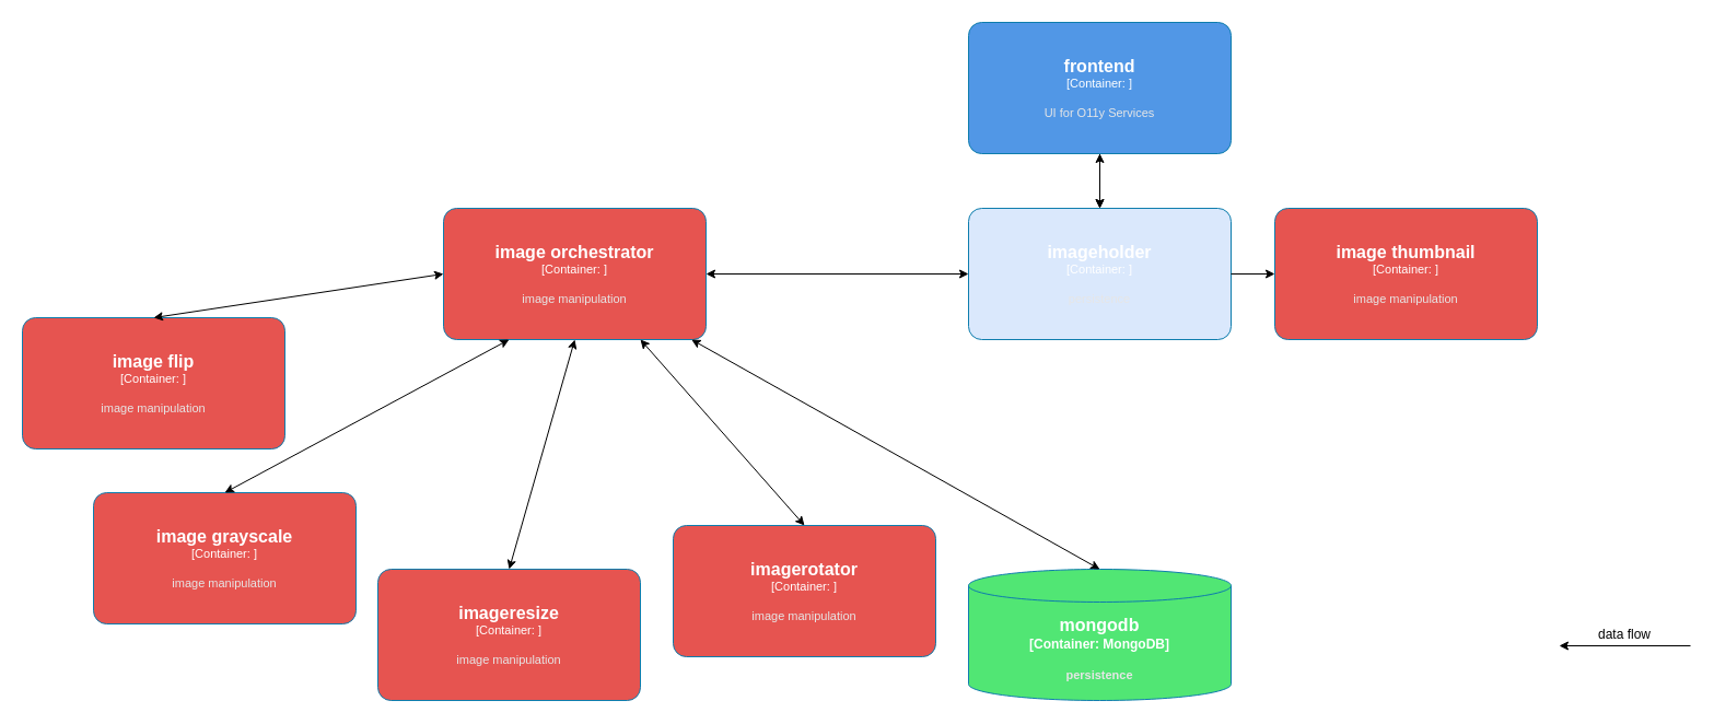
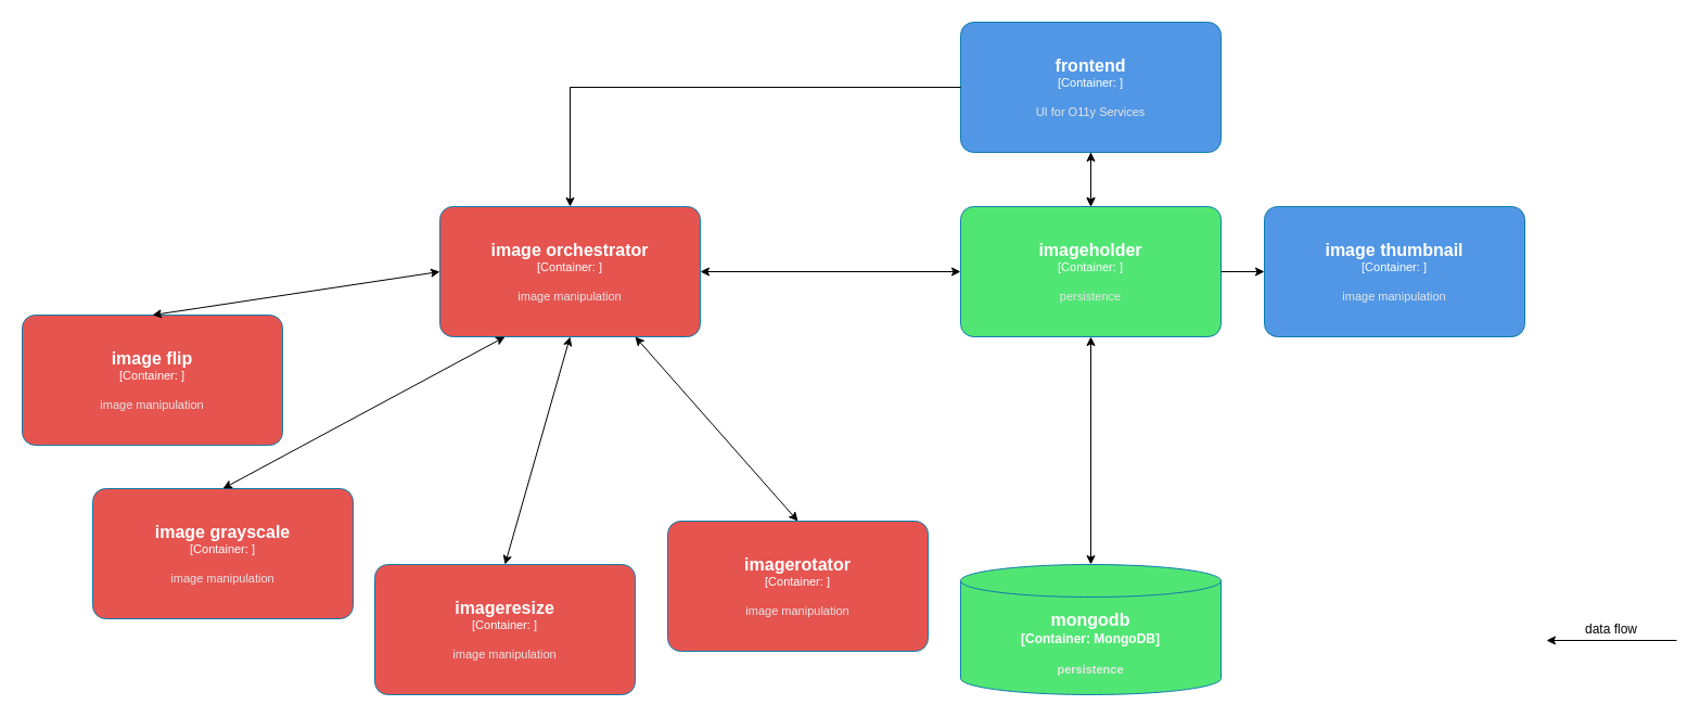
  <mxCell id="0" />
  <mxCell id="1" parent="0" />
  <mxCell id="2" style="edgeStyle=orthogonalEdgeStyle;rounded=0;orthogonalLoop=1;jettySize=auto;html=1;" edge="1" parent="1" source="3" target="6"><mxGeometry relative="1" as="geometry" /></mxCell>
  <mxCell id="3" value="&lt;font style=&quot;font-size: 16px&quot;&gt;&lt;b&gt;frontend&lt;/b&gt;&lt;/font&gt;&lt;div&gt;[Container: ]&lt;/div&gt;&lt;br&gt;&lt;div&gt;&lt;font style=&quot;font-size: 11px&quot;&gt;&lt;font color=&quot;#E6E6E6&quot;&gt;UI for O11y Services&lt;/font&gt;&lt;/div&gt;" style="rounded=1;whiteSpace=wrap;html=1;fontSize=11;labelBackgroundColor=none;fillColor=#5197E6;fontColor=#ffffff;align=center;arcSize=10;strokeColor=#0E7DAD;metaEdit=1;resizable=0;points=[[0.25,0,0],[0.5,0,0],[0.75,0,0],[1,0.25,0],[1,0.5,0],[1,0.75,0],[0.75,1,0],[0.5,1,0],[0.25,1,0],[0,0.75,0],[0,0.5,0],[0,0.25,0]];" vertex="1" parent="1"><mxGeometry x="885" y="20" width="240" height="120" as="geometry" /></mxCell>
- <mxCell id="4" value="&lt;font style=&quot;font-size: 16px&quot;&gt;&lt;b&gt;image thumbnail&lt;/b&gt;&lt;/font&gt;&lt;div&gt;[Container: ]&lt;/div&gt;&lt;br&gt;&lt;div&gt;&lt;font style=&quot;font-size: 11px&quot;&gt;&lt;font color=&quot;#E6E6E6&quot;&gt;image manipulation&lt;/font&gt;&lt;/div&gt;" style="rounded=1;whiteSpace=wrap;html=1;fontSize=11;labelBackgroundColor=none;fillColor=#E65450;fontColor=#ffffff;align=center;arcSize=10;strokeColor=#0E7DAD;metaEdit=1;resizable=0;points=[[0.25,0,0],[0.5,0,0],[0.75,0,0],[1,0.25,0],[1,0.5,0],[1,0.75,0],[0.75,1,0],[0.5,1,0],[0.25,1,0],[0,0.75,0],[0,0.5,0],[0,0.25,0]];" vertex="1" parent="1"><mxGeometry x="1165" y="190" width="240" height="120" as="geometry" /></mxCell>
- <mxCell id="6" value="&lt;font style=&quot;font-size: 16px&quot;&gt;&lt;b&gt;imageholder&lt;/b&gt;&lt;/font&gt;&lt;div&gt;[Container: ]&lt;/div&gt;&lt;br&gt;&lt;div&gt;&lt;font style=&quot;font-size: 11px&quot;&gt;&lt;font color=&quot;#E6E6E6&quot;&gt;persistence&lt;/font&gt;&lt;/div&gt;" style="rounded=1;whiteSpace=wrap;html=1;fontSize=11;labelBackgroundColor=none;fillColor=#dae8fc;fontColor=#ffffff;align=center;arcSize=10;strokeColor=#0E7DAD;metaEdit=1;resizable=0;points=[[0.25,0,0],[0.5,0,0],[0.75,0,0],[1,0.25,0],[1,0.5,0],[1,0.75,0],[0.75,1,0],[0.5,1,0],[0.25,1,0],[0,0.75,0],[0,0.5,0],[0,0.25,0]];" vertex="1" parent="1"><mxGeometry x="885" y="190" width="240" height="120" as="geometry" /></mxCell>
+ <mxCell id="4" value="&lt;font style=&quot;font-size: 16px&quot;&gt;&lt;b&gt;image thumbnail&lt;/b&gt;&lt;/font&gt;&lt;div&gt;[Container: ]&lt;/div&gt;&lt;br&gt;&lt;div&gt;&lt;font style=&quot;font-size: 11px&quot;&gt;&lt;font color=&quot;#E6E6E6&quot;&gt;image manipulation&lt;/font&gt;&lt;/div&gt;" style="rounded=1;whiteSpace=wrap;html=1;fontSize=11;labelBackgroundColor=none;fillColor=#5197e6;fontColor=#ffffff;align=center;arcSize=10;strokeColor=#0E7DAD;metaEdit=1;resizable=0;points=[[0.25,0,0],[0.5,0,0],[0.75,0,0],[1,0.25,0],[1,0.5,0],[1,0.75,0],[0.75,1,0],[0.5,1,0],[0.25,1,0],[0,0.75,0],[0,0.5,0],[0,0.25,0]];" vertex="1" parent="1"><mxGeometry x="1165" y="190" width="240" height="120" as="geometry" /></mxCell>
+ <mxCell id="5" style="edgeStyle=orthogonalEdgeStyle;rounded=0;orthogonalLoop=1;jettySize=auto;html=1;entryX=0.5;entryY=0;entryDx=0;entryDy=0;entryPerimeter=0;exitX=0;exitY=0.5;exitDx=0;exitDy=0;exitPerimeter=0;" edge="1" parent="1" source="3" target="7"><mxGeometry relative="1" as="geometry"><mxPoint x="525" y="-40" as="sourcePoint" /></mxGeometry></mxCell>
+ <mxCell id="6" value="&lt;font style=&quot;font-size: 16px&quot;&gt;&lt;b&gt;imageholder&lt;/b&gt;&lt;/font&gt;&lt;div&gt;[Container: ]&lt;/div&gt;&lt;br&gt;&lt;div&gt;&lt;font style=&quot;font-size: 11px&quot;&gt;&lt;font color=&quot;#E6E6E6&quot;&gt;persistence&lt;/font&gt;&lt;/div&gt;" style="rounded=1;whiteSpace=wrap;html=1;fontSize=11;labelBackgroundColor=none;fillColor=#51E674;fontColor=#ffffff;align=center;arcSize=10;strokeColor=#0E7DAD;metaEdit=1;resizable=0;points=[[0.25,0,0],[0.5,0,0],[0.75,0,0],[1,0.25,0],[1,0.5,0],[1,0.75,0],[0.75,1,0],[0.5,1,0],[0.25,1,0],[0,0.75,0],[0,0.5,0],[0,0.25,0]];" vertex="1" parent="1"><mxGeometry x="885" y="190" width="240" height="120" as="geometry" /></mxCell>
  <mxCell id="7" value="&lt;font style=&quot;font-size: 16px&quot;&gt;&lt;b&gt;image orchestrator&lt;/b&gt;&lt;/font&gt;&lt;div&gt;[Container: ]&lt;/div&gt;&lt;br&gt;&lt;div&gt;&lt;font style=&quot;font-size: 11px&quot;&gt;&lt;font color=&quot;#E6E6E6&quot;&gt;image manipulation&lt;/font&gt;&lt;/div&gt;" style="rounded=1;whiteSpace=wrap;html=1;fontSize=11;labelBackgroundColor=none;fillColor=#E65450;fontColor=#ffffff;align=center;arcSize=10;strokeColor=#0E7DAD;metaEdit=1;resizable=0;points=[[0.25,0,0],[0.5,0,0],[0.75,0,0],[1,0.25,0],[1,0.5,0],[1,0.75,0],[0.75,1,0],[0.5,1,0],[0.25,1,0],[0,0.75,0],[0,0.5,0],[0,0.25,0]];" vertex="1" parent="1"><mxGeometry x="405" y="190" width="240" height="120" as="geometry" /></mxCell>
  <mxCell id="8" value="&lt;font style=&quot;font-size: 16px&quot;&gt;&lt;b&gt;image flip&lt;/b&gt;&lt;/font&gt;&lt;div&gt;[Container: ]&lt;/div&gt;&lt;br&gt;&lt;div&gt;&lt;font style=&quot;font-size: 11px&quot;&gt;&lt;font color=&quot;#E6E6E6&quot;&gt;image manipulation&lt;/font&gt;&lt;/div&gt;" style="rounded=1;whiteSpace=wrap;html=1;fontSize=11;labelBackgroundColor=none;fillColor=#E65450;fontColor=#ffffff;align=center;arcSize=10;strokeColor=#0E7DAD;metaEdit=1;resizable=0;points=[[0.25,0,0],[0.5,0,0],[0.75,0,0],[1,0.25,0],[1,0.5,0],[1,0.75,0],[0.75,1,0],[0.5,1,0],[0.25,1,0],[0,0.75,0],[0,0.5,0],[0,0.25,0]];" vertex="1" parent="1"><mxGeometry x="20" y="290" width="240" height="120" as="geometry" /></mxCell>
  <mxCell id="9" value="&lt;font style=&quot;font-size: 16px&quot;&gt;&lt;b&gt;image grayscale&lt;/b&gt;&lt;/font&gt;&lt;div&gt;[Container: ]&lt;/div&gt;&lt;br&gt;&lt;div&gt;&lt;font style=&quot;font-size: 11px&quot;&gt;&lt;font color=&quot;#E6E6E6&quot;&gt;image manipulation&lt;/font&gt;&lt;/div&gt;" style="rounded=1;whiteSpace=wrap;html=1;fontSize=11;labelBackgroundColor=none;fillColor=#E65450;fontColor=#ffffff;align=center;arcSize=10;strokeColor=#0E7DAD;metaEdit=1;resizable=0;points=[[0.25,0,0],[0.5,0,0],[0.75,0,0],[1,0.25,0],[1,0.5,0],[1,0.75,0],[0.75,1,0],[0.5,1,0],[0.25,1,0],[0,0.75,0],[0,0.5,0],[0,0.25,0]];" vertex="1" parent="1"><mxGeometry x="85" y="450" width="240" height="120" as="geometry" /></mxCell>
  <mxCell id="10" value="&lt;font style=&quot;font-size: 16px&quot;&gt;&lt;b&gt;imageresize&lt;/b&gt;&lt;/font&gt;&lt;div&gt;[Container: ]&lt;/div&gt;&lt;br&gt;&lt;div&gt;&lt;font style=&quot;font-size: 11px&quot;&gt;&lt;font color=&quot;#E6E6E6&quot;&gt;image manipulation&lt;/font&gt;&lt;/div&gt;" style="rounded=1;whiteSpace=wrap;html=1;fontSize=11;labelBackgroundColor=none;fillColor=#E65450;fontColor=#ffffff;align=center;arcSize=10;strokeColor=#0E7DAD;metaEdit=1;resizable=0;points=[[0.25,0,0],[0.5,0,0],[0.75,0,0],[1,0.25,0],[1,0.5,0],[1,0.75,0],[0.75,1,0],[0.5,1,0],[0.25,1,0],[0,0.75,0],[0,0.5,0],[0,0.25,0]];" vertex="1" parent="1"><mxGeometry x="345" y="520" width="240" height="120" as="geometry" /></mxCell>
  <mxCell id="11" value="&lt;font style=&quot;font-size: 16px&quot;&gt;&lt;b&gt;imagerotator&lt;/b&gt;&lt;/font&gt;&lt;div&gt;[Container: ]&lt;/div&gt;&lt;br&gt;&lt;div&gt;&lt;font style=&quot;font-size: 11px&quot;&gt;&lt;font color=&quot;#E6E6E6&quot;&gt;image manipulation&lt;/font&gt;&lt;/div&gt;" style="rounded=1;whiteSpace=wrap;html=1;fontSize=11;labelBackgroundColor=none;fillColor=#E65450;fontColor=#ffffff;align=center;arcSize=10;strokeColor=#0E7DAD;metaEdit=1;resizable=0;points=[[0.25,0,0],[0.5,0,0],[0.75,0,0],[1,0.25,0],[1,0.5,0],[1,0.75,0],[0.75,1,0],[0.5,1,0],[0.25,1,0],[0,0.75,0],[0,0.5,0],[0,0.25,0]];" vertex="1" parent="1"><mxGeometry x="615" y="480" width="240" height="120" as="geometry" /></mxCell>
  <mxCell id="12" value="&lt;font style=&quot;font-size: 16px&quot;&gt;&lt;b&gt;mongodb&lt;/font&gt;&lt;div&gt;[Container:&amp;nbsp;MongoDB]&lt;/div&gt;&lt;br&gt;&lt;div&gt;&lt;font style=&quot;font-size: 11px&quot;&gt;&lt;font color=&quot;#E6E6E6&quot;&gt;persistence&lt;/font&gt;&lt;/div&gt;" style="shape=cylinder3;size=15;whiteSpace=wrap;html=1;boundedLbl=1;rounded=0;labelBackgroundColor=none;fillColor=#51E674;fontSize=12;fontColor=#ffffff;align=center;strokeColor=#0E7DAD;metaEdit=1;points=[[0.5,0,0],[1,0.25,0],[1,0.5,0],[1,0.75,0],[0.5,1,0],[0,0.75,0],[0,0.5,0],[0,0.25,0]];resizable=0;" vertex="1" parent="1"><mxGeometry x="885" y="520" width="240" height="120" as="geometry" /></mxCell>
  <mxCell id="13" value="" style="endArrow=classic;startArrow=classic;html=1;rounded=0;entryX=0.5;entryY=1;entryDx=0;entryDy=0;entryPerimeter=0;" edge="1" parent="1" source="6" target="3"><mxGeometry width="50" height="50" relative="1" as="geometry"><mxPoint x="385" y="260" as="sourcePoint" /><mxPoint x="435" y="210" as="targetPoint" /></mxGeometry></mxCell>
- <mxCell id="14" value="" style="endArrow=classic;startArrow=classic;html=1;rounded=0;exitX=0.5;exitY=0;exitDx=0;exitDy=0;exitPerimeter=0;" edge="1" parent="1" source="12" target="7"><mxGeometry width="50" height="50" relative="1" as="geometry"><mxPoint x="815" y="200" as="sourcePoint" /><mxPoint x="815" y="150" as="targetPoint" /></mxGeometry></mxCell>
+ <mxCell id="14" value="" style="endArrow=classic;startArrow=classic;html=1;rounded=0;exitX=0.5;exitY=0;exitDx=0;exitDy=0;exitPerimeter=0;entryX=0.5;entryY=1;entryDx=0;entryDy=0;entryPerimeter=0;" edge="1" parent="1" source="12" target="6"><mxGeometry width="50" height="50" relative="1" as="geometry"><mxPoint x="815" y="200" as="sourcePoint" /><mxPoint x="815" y="150" as="targetPoint" /></mxGeometry></mxCell>
  <mxCell id="15" value="" style="endArrow=classic;startArrow=classic;html=1;rounded=0;entryX=1;entryY=0.5;entryDx=0;entryDy=0;entryPerimeter=0;exitX=0;exitY=0.5;exitDx=0;exitDy=0;exitPerimeter=0;" edge="1" parent="1" source="6" target="7"><mxGeometry width="50" height="50" relative="1" as="geometry"><mxPoint x="675" y="400" as="sourcePoint" /><mxPoint x="675" y="350" as="targetPoint" /></mxGeometry></mxCell>
  <mxCell id="16" style="edgeStyle=orthogonalEdgeStyle;rounded=0;orthogonalLoop=1;jettySize=auto;html=1;entryX=0;entryY=0.5;entryDx=0;entryDy=0;entryPerimeter=0;exitX=1;exitY=0.5;exitDx=0;exitDy=0;exitPerimeter=0;" edge="1" parent="1" source="6" target="4"><mxGeometry relative="1" as="geometry"><mxPoint x="1295" y="200" as="sourcePoint" /><mxPoint x="1135" y="90" as="targetPoint" /></mxGeometry></mxCell>
  <mxCell id="17" value="" style="endArrow=classic;startArrow=classic;html=1;rounded=0;exitX=0.5;exitY=0;exitDx=0;exitDy=0;exitPerimeter=0;entryX=0.75;entryY=1;entryDx=0;entryDy=0;entryPerimeter=0;" edge="1" parent="1" source="11" target="7"><mxGeometry width="50" height="50" relative="1" as="geometry"><mxPoint x="1015" y="530" as="sourcePoint" /><mxPoint x="815" y="320" as="targetPoint" /></mxGeometry></mxCell>
  <mxCell id="18" value="" style="endArrow=classic;startArrow=classic;html=1;rounded=0;exitX=0.5;exitY=0;exitDx=0;exitDy=0;exitPerimeter=0;entryX=0.5;entryY=1;entryDx=0;entryDy=0;entryPerimeter=0;" edge="1" parent="1" source="10" target="7"><mxGeometry width="50" height="50" relative="1" as="geometry"><mxPoint x="705" y="530" as="sourcePoint" /><mxPoint x="595" y="320" as="targetPoint" /></mxGeometry></mxCell>
  <mxCell id="19" value="" style="endArrow=classic;startArrow=classic;html=1;rounded=0;exitX=0.5;exitY=0;exitDx=0;exitDy=0;exitPerimeter=0;entryX=0.25;entryY=1;entryDx=0;entryDy=0;entryPerimeter=0;" edge="1" parent="1" source="9" target="7"><mxGeometry width="50" height="50" relative="1" as="geometry"><mxPoint x="455" y="530" as="sourcePoint" /><mxPoint x="535" y="320" as="targetPoint" /></mxGeometry></mxCell>
  <mxCell id="20" value="" style="endArrow=classic;startArrow=classic;html=1;rounded=0;exitX=0.5;exitY=0;exitDx=0;exitDy=0;exitPerimeter=0;entryX=0;entryY=0.5;entryDx=0;entryDy=0;entryPerimeter=0;" edge="1" parent="1" source="8" target="7"><mxGeometry width="50" height="50" relative="1" as="geometry"><mxPoint x="205" y="530" as="sourcePoint" /><mxPoint x="475" y="320" as="targetPoint" /></mxGeometry></mxCell>
  <mxCell id="21" style="edgeStyle=orthogonalEdgeStyle;rounded=0;orthogonalLoop=1;jettySize=auto;html=1;" edge="1" parent="1"><mxGeometry relative="1" as="geometry"><mxPoint x="1545" y="590" as="sourcePoint" /><mxPoint x="1425" y="590" as="targetPoint" /><Array as="points"><mxPoint x="1425" y="590" /></Array></mxGeometry></mxCell>
  <mxCell id="22" value="data flow" style="text;html=1;strokeColor=none;fillColor=none;align=center;verticalAlign=middle;whiteSpace=wrap;rounded=0;" vertex="1" parent="1"><mxGeometry x="1455" y="565" width="60" height="30" as="geometry" /></mxCell>
